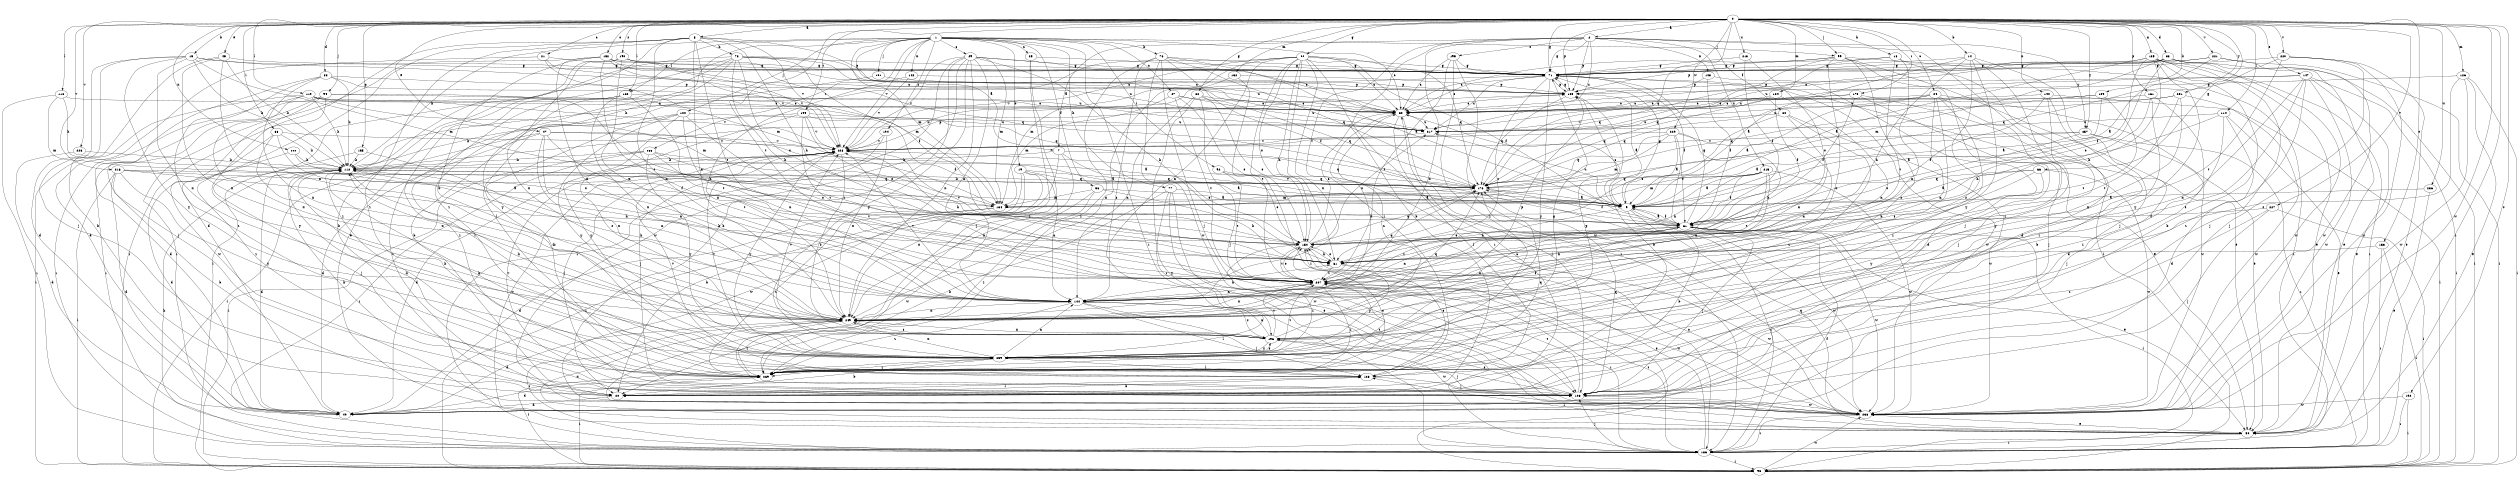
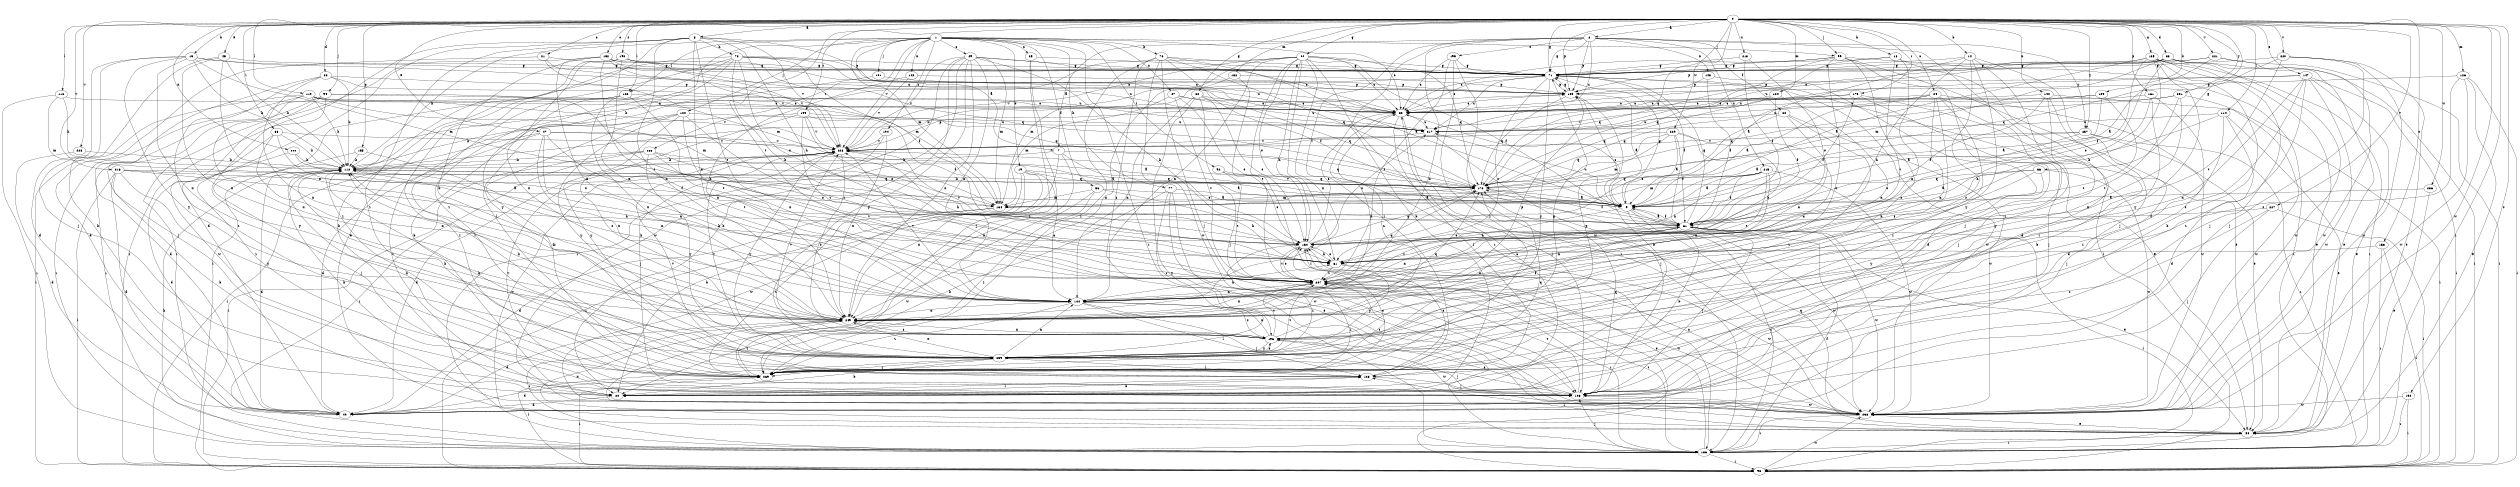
  strict digraph {
    0
    2
    5
    14
    15
    18
    21
    24
    33
    38
    45
    47
    62
    64
    66
    71
    88
    94
    99
    109
    114
    116
    119
    122
    124
    126
    132
    135
    140
    147
    152
    153
    155
    161
    165
    176
    178
    186
    190
    192
    199
    207
    213
    218
    220
    221
    223
    227
    229
    236
    238
    244
    251
    257
    7
    20
    60
    93
    143
    195
    215
    217
    249
    228
    269
    40
    50
    78
    81
    144
    9
    103
    196
    259
    30
    112
    134
    154
    61
    123
    1
    19
    25
    27
    29
    56
    76
    77
    92
    100
    101
    142
    194
    265
    0 -> 2 [label=a]
    0 -> 5 [label=a]
    0 -> 14 [label=b]
    0 -> 15 [label=b]
    0 -> 18 [label=b]
    0 -> 21 [label=c]
    0 -> 24 [label=c]
    0 -> 33 [label=d]
    0 -> 38 [label=d]
    0 -> 45 [label=e]
    0 -> 47 [label=e]
    0 -> 62 [label=g]
    0 -> 64 [label=g]
    0 -> 66 [label=g]
    0 -> 71 [label=g]
    0 -> 88 [label=i]
    0 -> 94 [label=j]
    0 -> 99 [label=j]
    0 -> 109 [label=k]
    0 -> 114 [label=l]
    0 -> 116 [label=l]
    0 -> 119 [label=l]
    0 -> 122 [label=l]
    0 -> 124 [label=m]
    0 -> 126 [label=m]
    0 -> 132 [label=m]
    0 -> 135 [label=n]
    0 -> 140 [label=n]
    0 -> 147 [label=o]
    0 -> 152 [label=o]
    0 -> 153 [label=o]
    0 -> 155 [label=p]
    0 -> 161 [label=p]
    0 -> 165 [label=p]
    0 -> 176 [label=q]
    0 -> 178 [label=r]
    0 -> 186 [label=r]
    0 -> 190 [label=s]
    0 -> 192 [label=s]
    0 -> 199 [label=t]
    0 -> 207 [label=t]
    0 -> 213 [label=u]
    0 -> 218 [label=v]
    0 -> 220 [label=v]
    0 -> 221 [label=v]
    0 -> 223 [label=v]
    0 -> 227 [label=v]
    0 -> 229 [label=w]
    0 -> 236 [label=w]
    0 -> 238 [label=w]
    0 -> 244 [label=x]
    0 -> 251 [label=y]
    0 -> 257 [label=y]
    2 -> 71 [label=g]
    2 -> 165 [label=p]
    2 -> 186 [label=r]
    2 -> 257 [label=y]
    2 -> 7 [label=a]
    2 -> 20 [label=b]
    2 -> 60 [label=f]
    2 -> 93 [label=i]
    2 -> 143 [label=n]
    2 -> 195 [label=s]
    2 -> 215 [label=u]
    2 -> 217 [label=u]
    2 -> 249 [label=x]
    5 -> 165 [label=p]
    5 -> 207 [label=t]
    5 -> 93 [label=i]
    5 -> 249 [label=x]
    5 -> 228 [label=v]
    5 -> 269 [label=z]
    5 -> 40 [label=d]
    5 -> 50 [label=e]
    5 -> 78 [label=h]
    5 -> 81 [label=h]
    5 -> 144 [label=n]
    14 -> 71 [label=g]
    14 -> 269 [label=z]
    14 -> 81 [label=h]
    14 -> 9 [label=a]
    14 -> 103 [label=j]
    14 -> 196 [label=s]
    14 -> 259 [label=y]
    15 -> 71 [label=g]
    15 -> 249 [label=x]
    15 -> 40 [label=d]
    15 -> 103 [label=j]
    15 -> 259 [label=y]
    15 -> 30 [label=c]
    15 -> 112 [label=k]
    15 -> 134 [label=m]
    18 -> 71 [label=g]
    18 -> 176 [label=q]
    18 -> 207 [label=t]
    18 -> 40 [label=d]
    18 -> 144 [label=n]
    21 -> 71 [label=g]
    21 -> 228 [label=v]
    21 -> 40 [label=d]
    21 -> 134 [label=m]
    24 -> 176 [label=q]
    24 -> 269 [label=z]
    24 -> 50 [label=e]
    24 -> 144 [label=n]
    24 -> 9 [label=a]
    24 -> 103 [label=j]
    24 -> 196 [label=s]
    24 -> 30 [label=c]
    33 -> 165 [label=p]
    33 -> 217 [label=u]
    33 -> 249 [label=x]
    33 -> 269 [label=z]
    33 -> 103 [label=j]
    33 -> 112 [label=k]
    38 -> 71 [label=g]
    38 -> 238 [label=w]
    38 -> 93 [label=i]
    38 -> 217 [label=u]
    38 -> 50 [label=e]
    38 -> 30 [label=c]
    38 -> 134 [label=m]
    38 -> 154 [label=o]
    45 -> 71 [label=g]
    45 -> 20 [label=b]
    45 -> 249 [label=x]
    45 -> 144 [label=n]
    45 -> 112 [label=k]
    47 -> 207 [label=t]
    47 -> 93 [label=i]
    47 -> 249 [label=x]
    47 -> 228 [label=v]
    47 -> 40 [label=d]
    47 -> 144 [label=n]
    47 -> 9 [label=a]
    62 -> 176 [label=q]
    62 -> 186 [label=r]
    62 -> 144 [label=n]
    62 -> 103 [label=j]
    62 -> 30 [label=c]
    62 -> 154 [label=o]
    64 -> 71 [label=g]
    64 -> 176 [label=q]
    64 -> 238 [label=w]
    64 -> 93 [label=i]
    64 -> 249 [label=x]
    64 -> 228 [label=v]
    64 -> 81 [label=h]
    64 -> 144 [label=n]
    64 -> 30 [label=c]
    64 -> 112 [label=k]
    64 -> 134 [label=m]
    64 -> 154 [label=o]
    64 -> 61 [label=f]
    64 -> 123 [label=l]
    66 -> 176 [label=q]
    66 -> 238 [label=w]
    66 -> 81 [label=h]
    66 -> 9 [label=a]
    66 -> 259 [label=y]
    71 -> 165 [label=p]
    71 -> 207 [label=t]
    71 -> 238 [label=w]
    71 -> 217 [label=u]
    71 -> 50 [label=e]
    71 -> 259 [label=y]
    71 -> 30 [label=c]
    71 -> 112 [label=k]
    71 -> 61 [label=f]
    88 -> 249 [label=x]
    88 -> 228 [label=v]
    88 -> 269 [label=z]
    88 -> 112 [label=k]
    88 -> 154 [label=o]
    94 -> 186 [label=r]
    94 -> 238 [label=w]
    94 -> 40 [label=d]
    94 -> 81 [label=h]
    94 -> 259 [label=y]
    94 -> 30 [label=c]
    99 -> 71 [label=g]
    99 -> 176 [label=q]
    99 -> 186 [label=r]
    99 -> 249 [label=x]
    99 -> 50 [label=e]
    99 -> 103 [label=j]
    99 -> 196 [label=s]
    99 -> 30 [label=c]
    109 -> 176 [label=q]
    109 -> 207 [label=t]
    109 -> 9 [label=a]
    109 -> 30 [label=c]
    114 -> 217 [label=u]
    114 -> 269 [label=z]
    114 -> 40 [label=d]
    114 -> 50 [label=e]
    114 -> 9 [label=a]
    116 -> 186 [label=r]
    116 -> 30 [label=c]
    116 -> 112 [label=k]
    116 -> 134 [label=m]
    119 -> 176 [label=q]
    119 -> 186 [label=r]
    119 -> 93 [label=i]
    119 -> 249 [label=x]
    119 -> 228 [label=v]
    119 -> 30 [label=c]
    119 -> 112 [label=k]
    119 -> 134 [label=m]
    122 -> 207 [label=t]
    122 -> 249 [label=x]
    122 -> 269 [label=z]
    122 -> 30 [label=c]
    122 -> 123 [label=l]
    124 -> 176 [label=q]
    124 -> 144 [label=n]
    124 -> 30 [label=c]
    124 -> 61 [label=f]
    126 -> 165 [label=p]
    126 -> 238 [label=w]
    126 -> 93 [label=i]
    126 -> 50 [label=e]
    126 -> 196 [label=s]
    132 -> 165 [label=p]
    132 -> 207 [label=t]
    132 -> 249 [label=x]
    135 -> 71 [label=g]
    135 -> 186 [label=r]
    135 -> 20 [label=b]
    135 -> 50 [label=e]
    135 -> 81 [label=h]
    135 -> 9 [label=a]
    135 -> 103 [label=j]
    135 -> 259 [label=y]
    135 -> 61 [label=f]
    140 -> 20 [label=b]
    140 -> 93 [label=i]
    140 -> 259 [label=y]
    140 -> 30 [label=c]
    140 -> 61 [label=f]
    147 -> 165 [label=p]
    147 -> 238 [label=w]
    147 -> 93 [label=i]
    147 -> 217 [label=u]
    147 -> 249 [label=x]
    147 -> 269 [label=z]
    147 -> 50 [label=e]
    147 -> 196 [label=s]
    152 -> 71 [label=g]
    152 -> 176 [label=q]
    152 -> 186 [label=r]
    152 -> 207 [label=t]
    152 -> 249 [label=x]
    152 -> 144 [label=n]
    152 -> 30 [label=c]
    152 -> 134 [label=m]
    153 -> 186 [label=r]
    153 -> 93 [label=i]
    153 -> 81 [label=h]
    155 -> 144 [label=n]
    155 -> 103 [label=j]
    155 -> 112 [label=k]
    161 -> 238 [label=w]
    161 -> 81 [label=h]
    161 -> 30 [label=c]
    161 -> 123 [label=l]
    165 -> 71 [label=g]
    165 -> 176 [label=q]
    165 -> 20 [label=b]
    165 -> 9 [label=a]
    165 -> 30 [label=c]
    176 -> 9 [label=a]
    176 -> 112 [label=k]
    176 -> 134 [label=m]
    176 -> 61 [label=f]
    178 -> 228 [label=v]
    178 -> 40 [label=d]
    178 -> 103 [label=j]
    178 -> 30 [label=c]
    178 -> 61 [label=f]
    186 -> 207 [label=t]
    186 -> 93 [label=i]
    186 -> 103 [label=j]
    186 -> 112 [label=k]
    186 -> 154 [label=o]
    186 -> 61 [label=f]
    190 -> 71 [label=g]
    190 -> 217 [label=u]
    190 -> 249 [label=x]
    190 -> 228 [label=v]
    190 -> 269 [label=z]
    190 -> 144 [label=n]
    192 -> 186 [label=r]
    192 -> 238 [label=w]
    192 -> 93 [label=i]
    199 -> 207 [label=t]
    199 -> 217 [label=u]
    199 -> 228 [label=v]
    199 -> 259 [label=y]
    199 -> 112 [label=k]
    199 -> 154 [label=o]
    199 -> 61 [label=f]
    207 -> 176 [label=q]
    207 -> 186 [label=r]
    207 -> 238 [label=w]
    207 -> 249 [label=x]
    207 -> 269 [label=z]
    207 -> 144 [label=n]
    207 -> 112 [label=k]
    207 -> 154 [label=o]
    213 -> 71 [label=g]
    213 -> 154 [label=o]
    213 -> 61 [label=f]
    218 -> 176 [label=q]
    218 -> 20 [label=b]
    218 -> 93 [label=i]
    218 -> 40 [label=d]
    218 -> 81 [label=h]
    218 -> 9 [label=a]
    218 -> 259 [label=y]
    220 -> 71 [label=g]
    220 -> 176 [label=q]
    220 -> 207 [label=t]
    220 -> 238 [label=w]
    220 -> 50 [label=e]
    220 -> 103 [label=j]
    221 -> 71 [label=g]
    221 -> 165 [label=p]
    221 -> 238 [label=w]
    221 -> 93 [label=i]
    221 -> 9 [label=a]
    223 -> 40 [label=d]
    223 -> 112 [label=k]
    227 -> 93 [label=i]
    227 -> 269 [label=z]
    227 -> 103 [label=j]
    227 -> 61 [label=f]
    229 -> 176 [label=q]
    229 -> 228 [label=v]
    229 -> 81 [label=h]
    229 -> 144 [label=n]
    229 -> 9 [label=a]
    229 -> 134 [label=m]
    229 -> 61 [label=f]
    236 -> 50 [label=e]
    236 -> 9 [label=a]
    238 -> 186 [label=r]
    238 -> 50 [label=e]
    238 -> 154 [label=o]
    244 -> 40 [label=d]
    244 -> 112 [label=k]
    244 -> 61 [label=f]
    251 -> 207 [label=t]
    251 -> 238 [label=w]
    251 -> 217 [label=u]
    251 -> 249 [label=x]
    251 -> 30 [label=c]
    257 -> 186 [label=r]
    257 -> 228 [label=v]
    257 -> 9 [label=a]
    257 -> 103 [label=j]
    257 -> 154 [label=o]
    7 -> 176 [label=q]
    7 -> 93 [label=i]
    7 -> 249 [label=x]
    7 -> 112 [label=k]
    7 -> 154 [label=o]
    20 -> 40 [label=d]
    20 -> 30 [label=c]
    20 -> 123 [label=l]
    60 -> 238 [label=w]
    60 -> 217 [label=u]
    60 -> 269 [label=z]
    60 -> 144 [label=n]
    60 -> 154 [label=o]
    93 -> 238 [label=w]
    143 -> 165 [label=p]
    143 -> 40 [label=d]
    143 -> 61 [label=f]
    195 -> 71 [label=g]
    195 -> 186 [label=r]
    195 -> 207 [label=t]
    195 -> 269 [label=z]
    195 -> 30 [label=c]
    215 -> 176 [label=q]
    215 -> 207 [label=t]
    215 -> 238 [label=w]
    215 -> 81 [label=h]
    215 -> 144 [label=n]
    215 -> 9 [label=a]
    215 -> 134 [label=m]
    215 -> 61 [label=f]
    217 -> 228 [label=v]
    249 -> 165 [label=p]
    249 -> 176 [label=q]
    249 -> 186 [label=r]
    249 -> 269 [label=z]
    249 -> 40 [label=d]
    249 -> 196 [label=s]
    249 -> 112 [label=k]
    249 -> 61 [label=f]
    228 -> 165 [label=p]
    228 -> 40 [label=d]
    228 -> 81 [label=h]
-   228 -> 103 [label=j]
+   217 -> 103 [label=j]
    228 -> 196 [label=s]
    228 -> 259 [label=y]
    228 -> 112 [label=k]
    269 -> 176 [label=q]
    269 -> 207 [label=t]
    269 -> 93 [label=i]
    269 -> 40 [label=d]
    269 -> 112 [label=k]
    269 -> 154 [label=o]
    50 -> 176 [label=q]
    50 -> 186 [label=r]
    50 -> 249 [label=x]
    50 -> 228 [label=v]
    50 -> 123 [label=l]
    78 -> 71 [label=g]
    78 -> 20 [label=b]
    78 -> 93 [label=i]
    78 -> 217 [label=u]
    78 -> 81 [label=h]
    78 -> 259 [label=y]
    78 -> 30 [label=c]
    78 -> 154 [label=o]
    78 -> 61 [label=f]
    78 -> 123 [label=l]
    81 -> 207 [label=t]
    81 -> 238 [label=w]
    81 -> 259 [label=y]
    81 -> 154 [label=o]
    144 -> 249 [label=x]
    144 -> 228 [label=v]
    144 -> 269 [label=z]
    144 -> 81 [label=h]
    144 -> 103 [label=j]
    144 -> 196 [label=s]
    144 -> 112 [label=k]
    144 -> 123 [label=l]
    9 -> 71 [label=g]
    9 -> 186 [label=r]
    9 -> 238 [label=w]
    9 -> 20 [label=b]
    9 -> 217 [label=u]
    9 -> 228 [label=v]
    9 -> 81 [label=h]
    9 -> 30 [label=c]
    9 -> 61 [label=f]
    103 -> 176 [label=q]
    103 -> 207 [label=t]
    103 -> 238 [label=w]
    103 -> 228 [label=v]
    103 -> 196 [label=s]
    103 -> 112 [label=k]
    196 -> 207 [label=t]
    196 -> 238 [label=w]
    196 -> 249 [label=x]
    196 -> 228 [label=v]
    196 -> 144 [label=n]
    196 -> 259 [label=y]
    196 -> 30 [label=c]
    196 -> 112 [label=k]
    259 -> 71 [label=g]
    259 -> 165 [label=p]
    259 -> 207 [label=t]
    259 -> 20 [label=b]
    259 -> 93 [label=i]
    259 -> 249 [label=x]
    259 -> 228 [label=v]
    259 -> 269 [label=z]
    259 -> 144 [label=n]
    259 -> 103 [label=j]
    259 -> 196 [label=s]
    259 -> 112 [label=k]
    259 -> 123 [label=l]
    30 -> 217 [label=u]
    30 -> 249 [label=x]
    30 -> 103 [label=j]
    30 -> 123 [label=l]
    112 -> 176 [label=q]
    112 -> 40 [label=d]
    134 -> 269 [label=z]
    134 -> 40 [label=d]
    154 -> 176 [label=q]
    154 -> 207 [label=t]
    154 -> 217 [label=u]
    154 -> 228 [label=v]
    154 -> 269 [label=z]
    154 -> 81 [label=h]
    154 -> 30 [label=c]
    61 -> 71 [label=g]
    61 -> 207 [label=t]
    61 -> 238 [label=w]
    61 -> 93 [label=i]
    61 -> 249 [label=x]
    61 -> 50 [label=e]
    61 -> 144 [label=n]
    61 -> 9 [label=a]
    61 -> 103 [label=j]
    61 -> 154 [label=o]
    123 -> 20 [label=b]
    123 -> 228 [label=v]
    123 -> 103 [label=j]
    123 -> 112 [label=k]
    123 -> 154 [label=o]
    1 -> 99 [label=j]
    1 -> 122 [label=l]
    1 -> 186 [label=r]
    1 -> 7 [label=a]
    1 -> 228 [label=v]
    1 -> 269 [label=z]
    1 -> 30 [label=c]
    1 -> 112 [label=k]
    1 -> 134 [label=m]
    1 -> 19 [label=b]
    1 -> 25 [label=c]
    1 -> 27 [label=c]
    1 -> 29 [label=c]
    1 -> 56 [label=f]
    1 -> 76 [label=h]
    1 -> 77 [label=h]
    1 -> 92 [label=i]
    1 -> 100 [label=j]
    1 -> 101 [label=j]
    1 -> 142 [label=n]
    1 -> 194 [label=s]
    1 -> 265 [label=z]
    19 -> 176 [label=q]
    19 -> 238 [label=w]
    19 -> 20 [label=b]
    19 -> 249 [label=x]
    19 -> 144 [label=n]
    19 -> 9 [label=a]
    25 -> 71 [label=g]
    25 -> 269 [label=z]
    25 -> 103 [label=j]
    27 -> 207 [label=t]
    27 -> 217 [label=u]
    27 -> 30 [label=c]
    27 -> 134 [label=m]
    27 -> 154 [label=o]
    29 -> 71 [label=g]
    29 -> 186 [label=r]
    29 -> 238 [label=w]
    29 -> 20 [label=b]
    29 -> 249 [label=x]
    29 -> 228 [label=v]
    29 -> 81 [label=h]
    29 -> 144 [label=n]
    29 -> 259 [label=y]
    29 -> 30 [label=c]
    29 -> 134 [label=m]
    56 -> 238 [label=w]
    56 -> 269 [label=z]
    56 -> 81 [label=h]
    56 -> 9 [label=a]
    56 -> 134 [label=m]
    76 -> 71 [label=g]
    76 -> 176 [label=q]
    76 -> 238 [label=w]
    76 -> 269 [label=z]
    76 -> 9 [label=a]
    76 -> 103 [label=j]
    76 -> 196 [label=s]
    76 -> 61 [label=f]
    77 -> 238 [label=w]
    77 -> 20 [label=b]
    77 -> 50 [label=e]
    77 -> 9 [label=a]
    77 -> 259 [label=y]
    92 -> 176 [label=q]
    92 -> 207 [label=t]
    92 -> 154 [label=o]
    100 -> 207 [label=t]
    100 -> 20 [label=t]
    100 -> 217 [label=u]
    100 -> 269 [label=z]
    100 -> 144 [label=n]
    100 -> 196 [label=s]
    100 -> 259 [label=y]
    101 -> 165 [label=p]
    101 -> 20 [label=b]
    142 -> 165 [label=p]
    142 -> 249 [label=x]
    142 -> 228 [label=v]
    194 -> 249 [label=x]
    194 -> 228 [label=v]
    194 -> 103 [label=j]
    265 -> 186 [label=r]
    265 -> 207 [label=t]
    265 -> 93 [label=i]
    265 -> 9 [label=a]
    265 -> 259 [label=y]
    265 -> 112 [label=k]
    265 -> 154 [label=o]
  }
